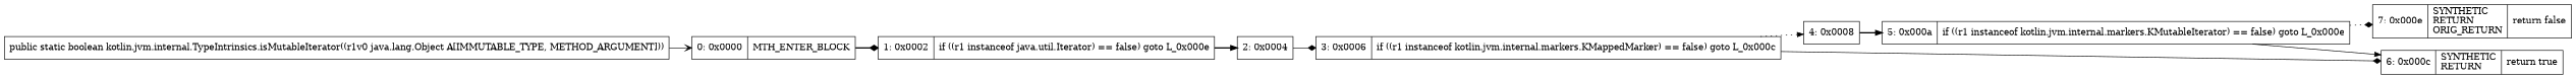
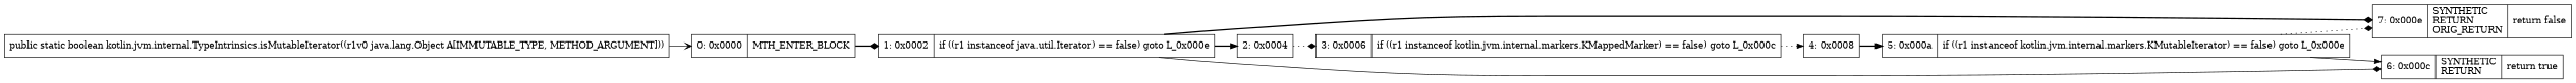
  digraph {
    rankdir=LR
    node [shape=record]
    edge [arrowhead=diamond style=bold]
    n1 [label="{0\:\ 0x0000|MTH_ENTER_BLOCK\l}"]
    n2 [label="{1\:\ 0x0002|if ((r1 instanceof java.util.Iterator) == false) goto L_0x000e\l}"]
    n3 [label="{2\:\ 0x0004}"]
    n4 [label="{7\:\ 0x000e|SYNTHETIC\lRETURN\lORIG_RETURN\l|return false\l}"]
    n5 [label="{3\:\ 0x0006|if ((r1 instanceof kotlin.jvm.internal.markers.KMappedMarker) == false) goto L_0x000c\l}"]
    n6 [label="{4\:\ 0x0008}"]
    n7 [label="{6\:\ 0x000c|SYNTHETIC\lRETURN\l|return true\l}"]
    n8 [label="{5\:\ 0x000a|if ((r1 instanceof kotlin.jvm.internal.markers.KMutableIterator) == false) goto L_0x000e\l}"]
    n9 [label="{public static boolean kotlin.jvm.internal.TypeIntrinsics.isMutableIterator((r1v0 java.lang.Object A[IMMUTABLE_TYPE, METHOD_ARGUMENT])) }"]
    n1 -> n2
    n2 -> n3 [arrowhead=normal]
-   n3 -> n5 [style=solid]
+   n2 -> n4
+   n3 -> n5 [style=dotted]
    n5 -> n6 [arrowhead=normal style=dotted]
-   n5 -> n7 [style=solid]
+   n2 -> n7 [style=solid]
    n6 -> n8 [arrowhead=normal]
    n8 -> n4 [style=dotted]
    n8 -> n7 [arrowhead=normal style=solid]
    n9 -> n1 [arrowhead=vee style=solid]
  }
